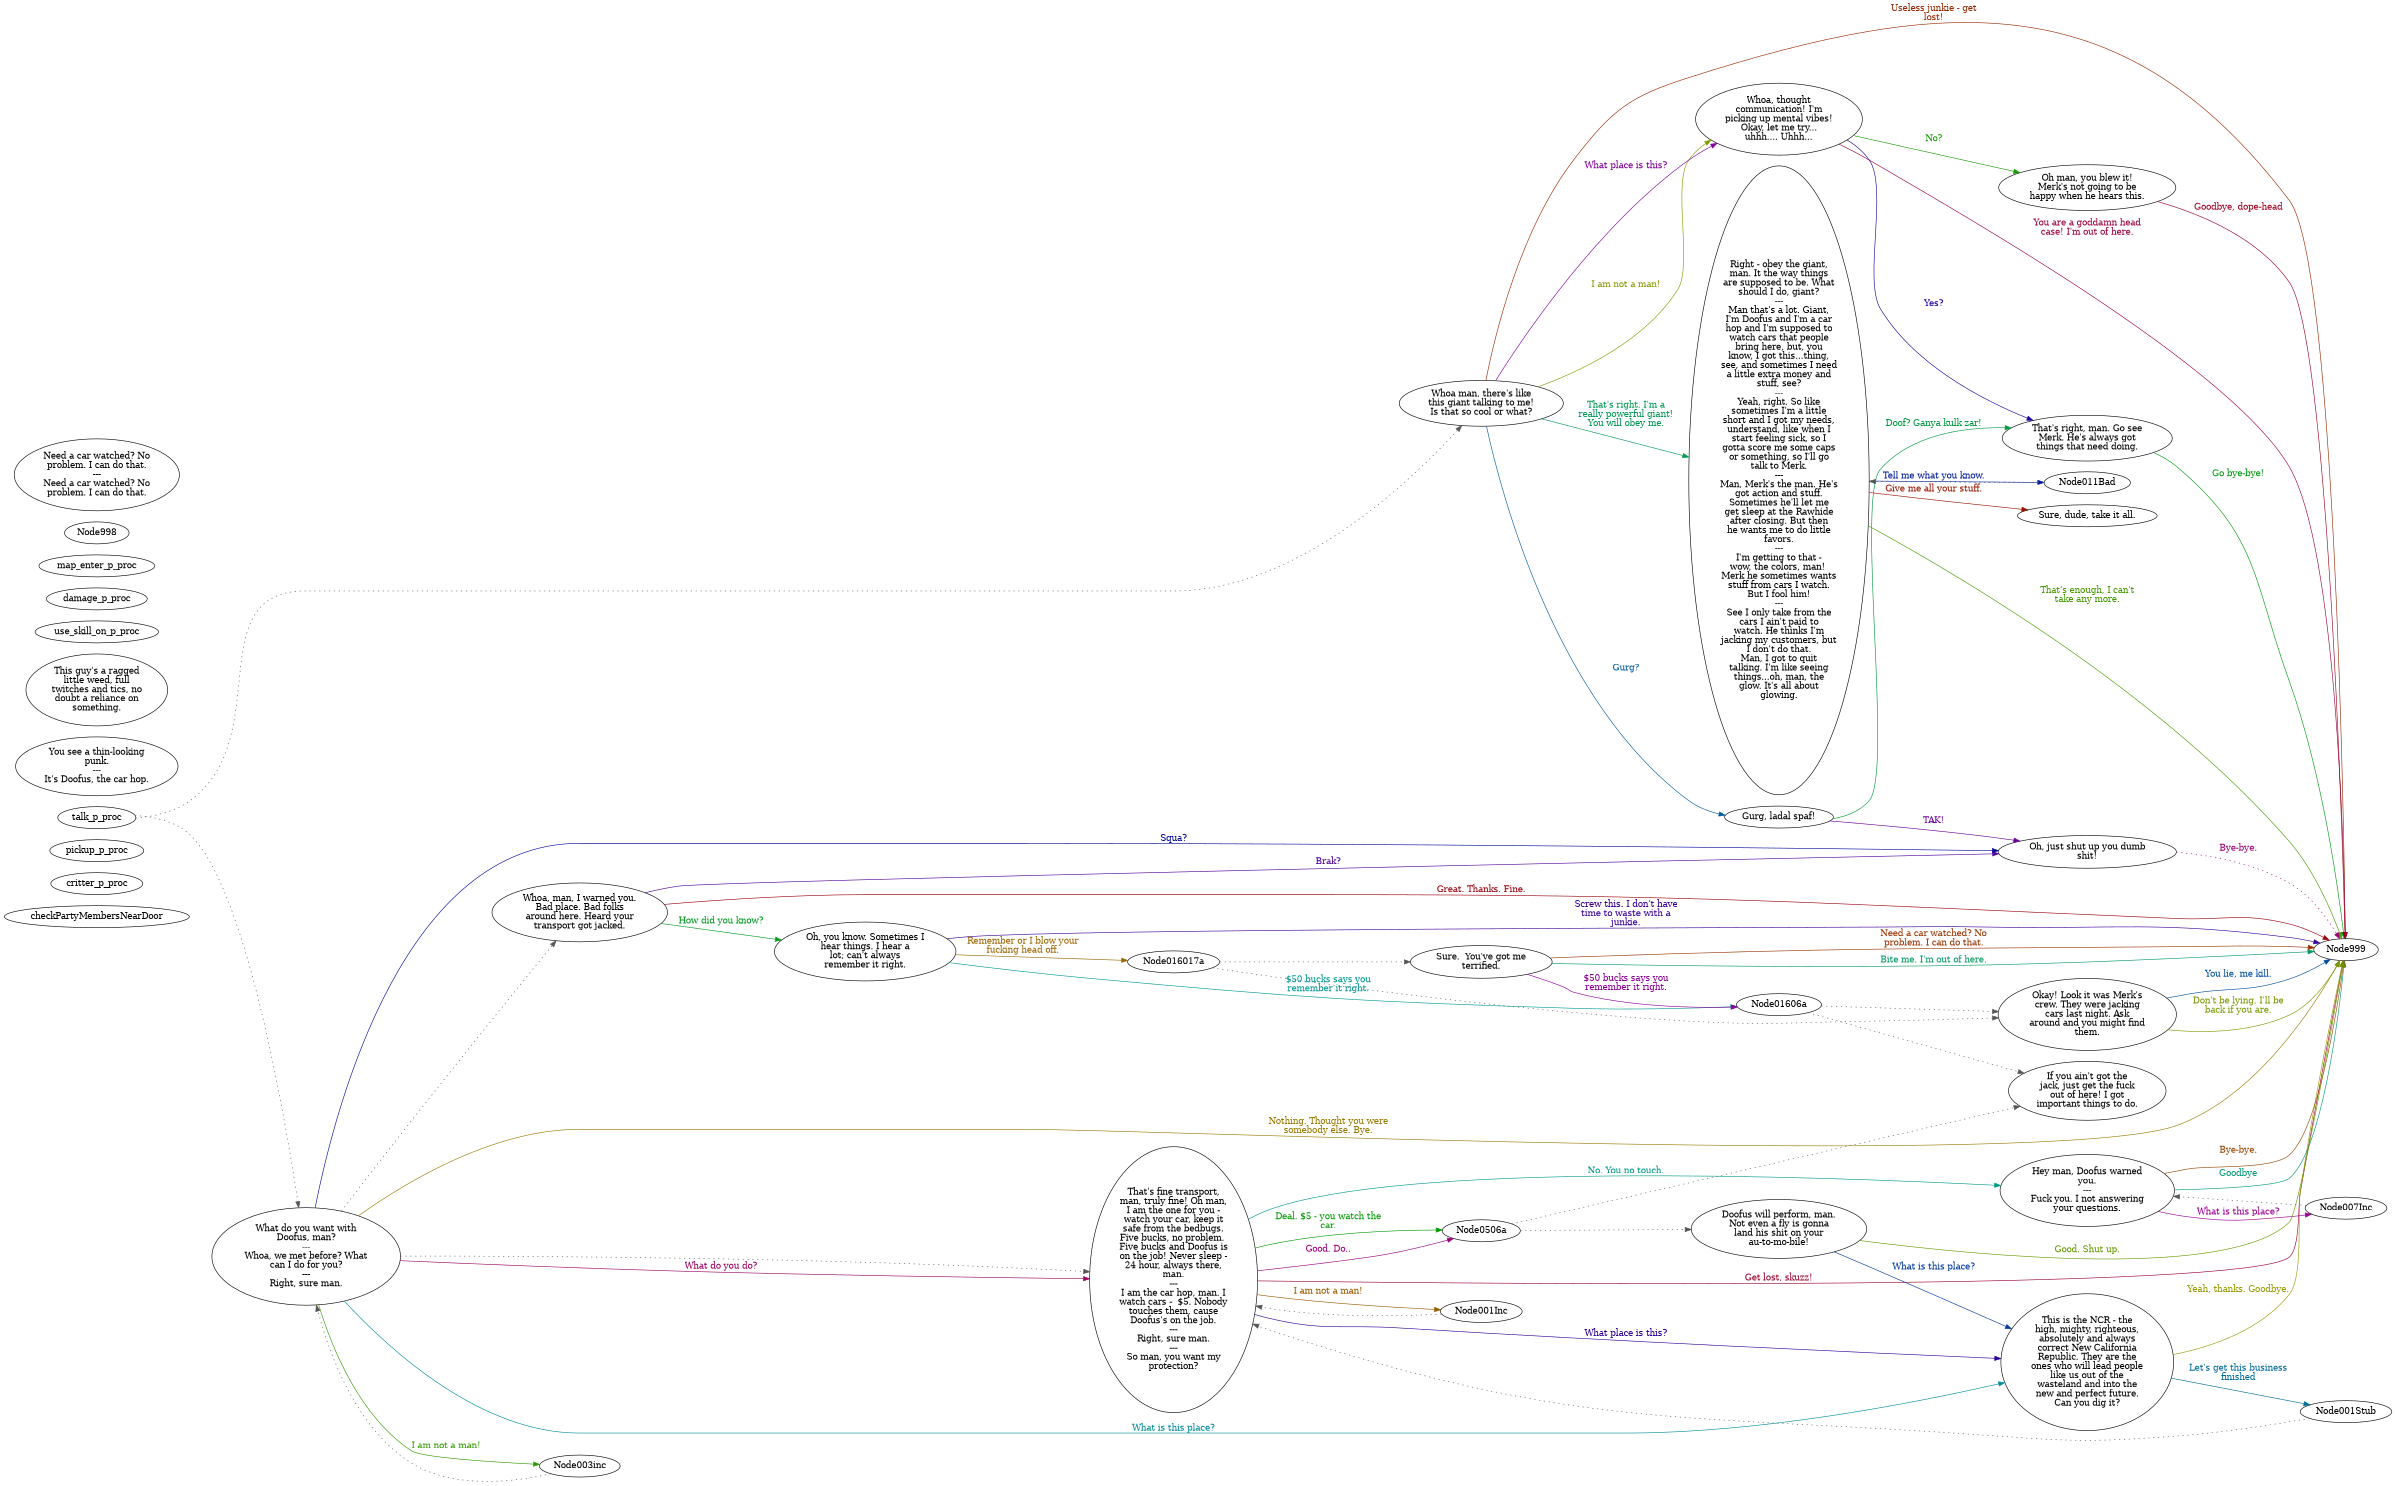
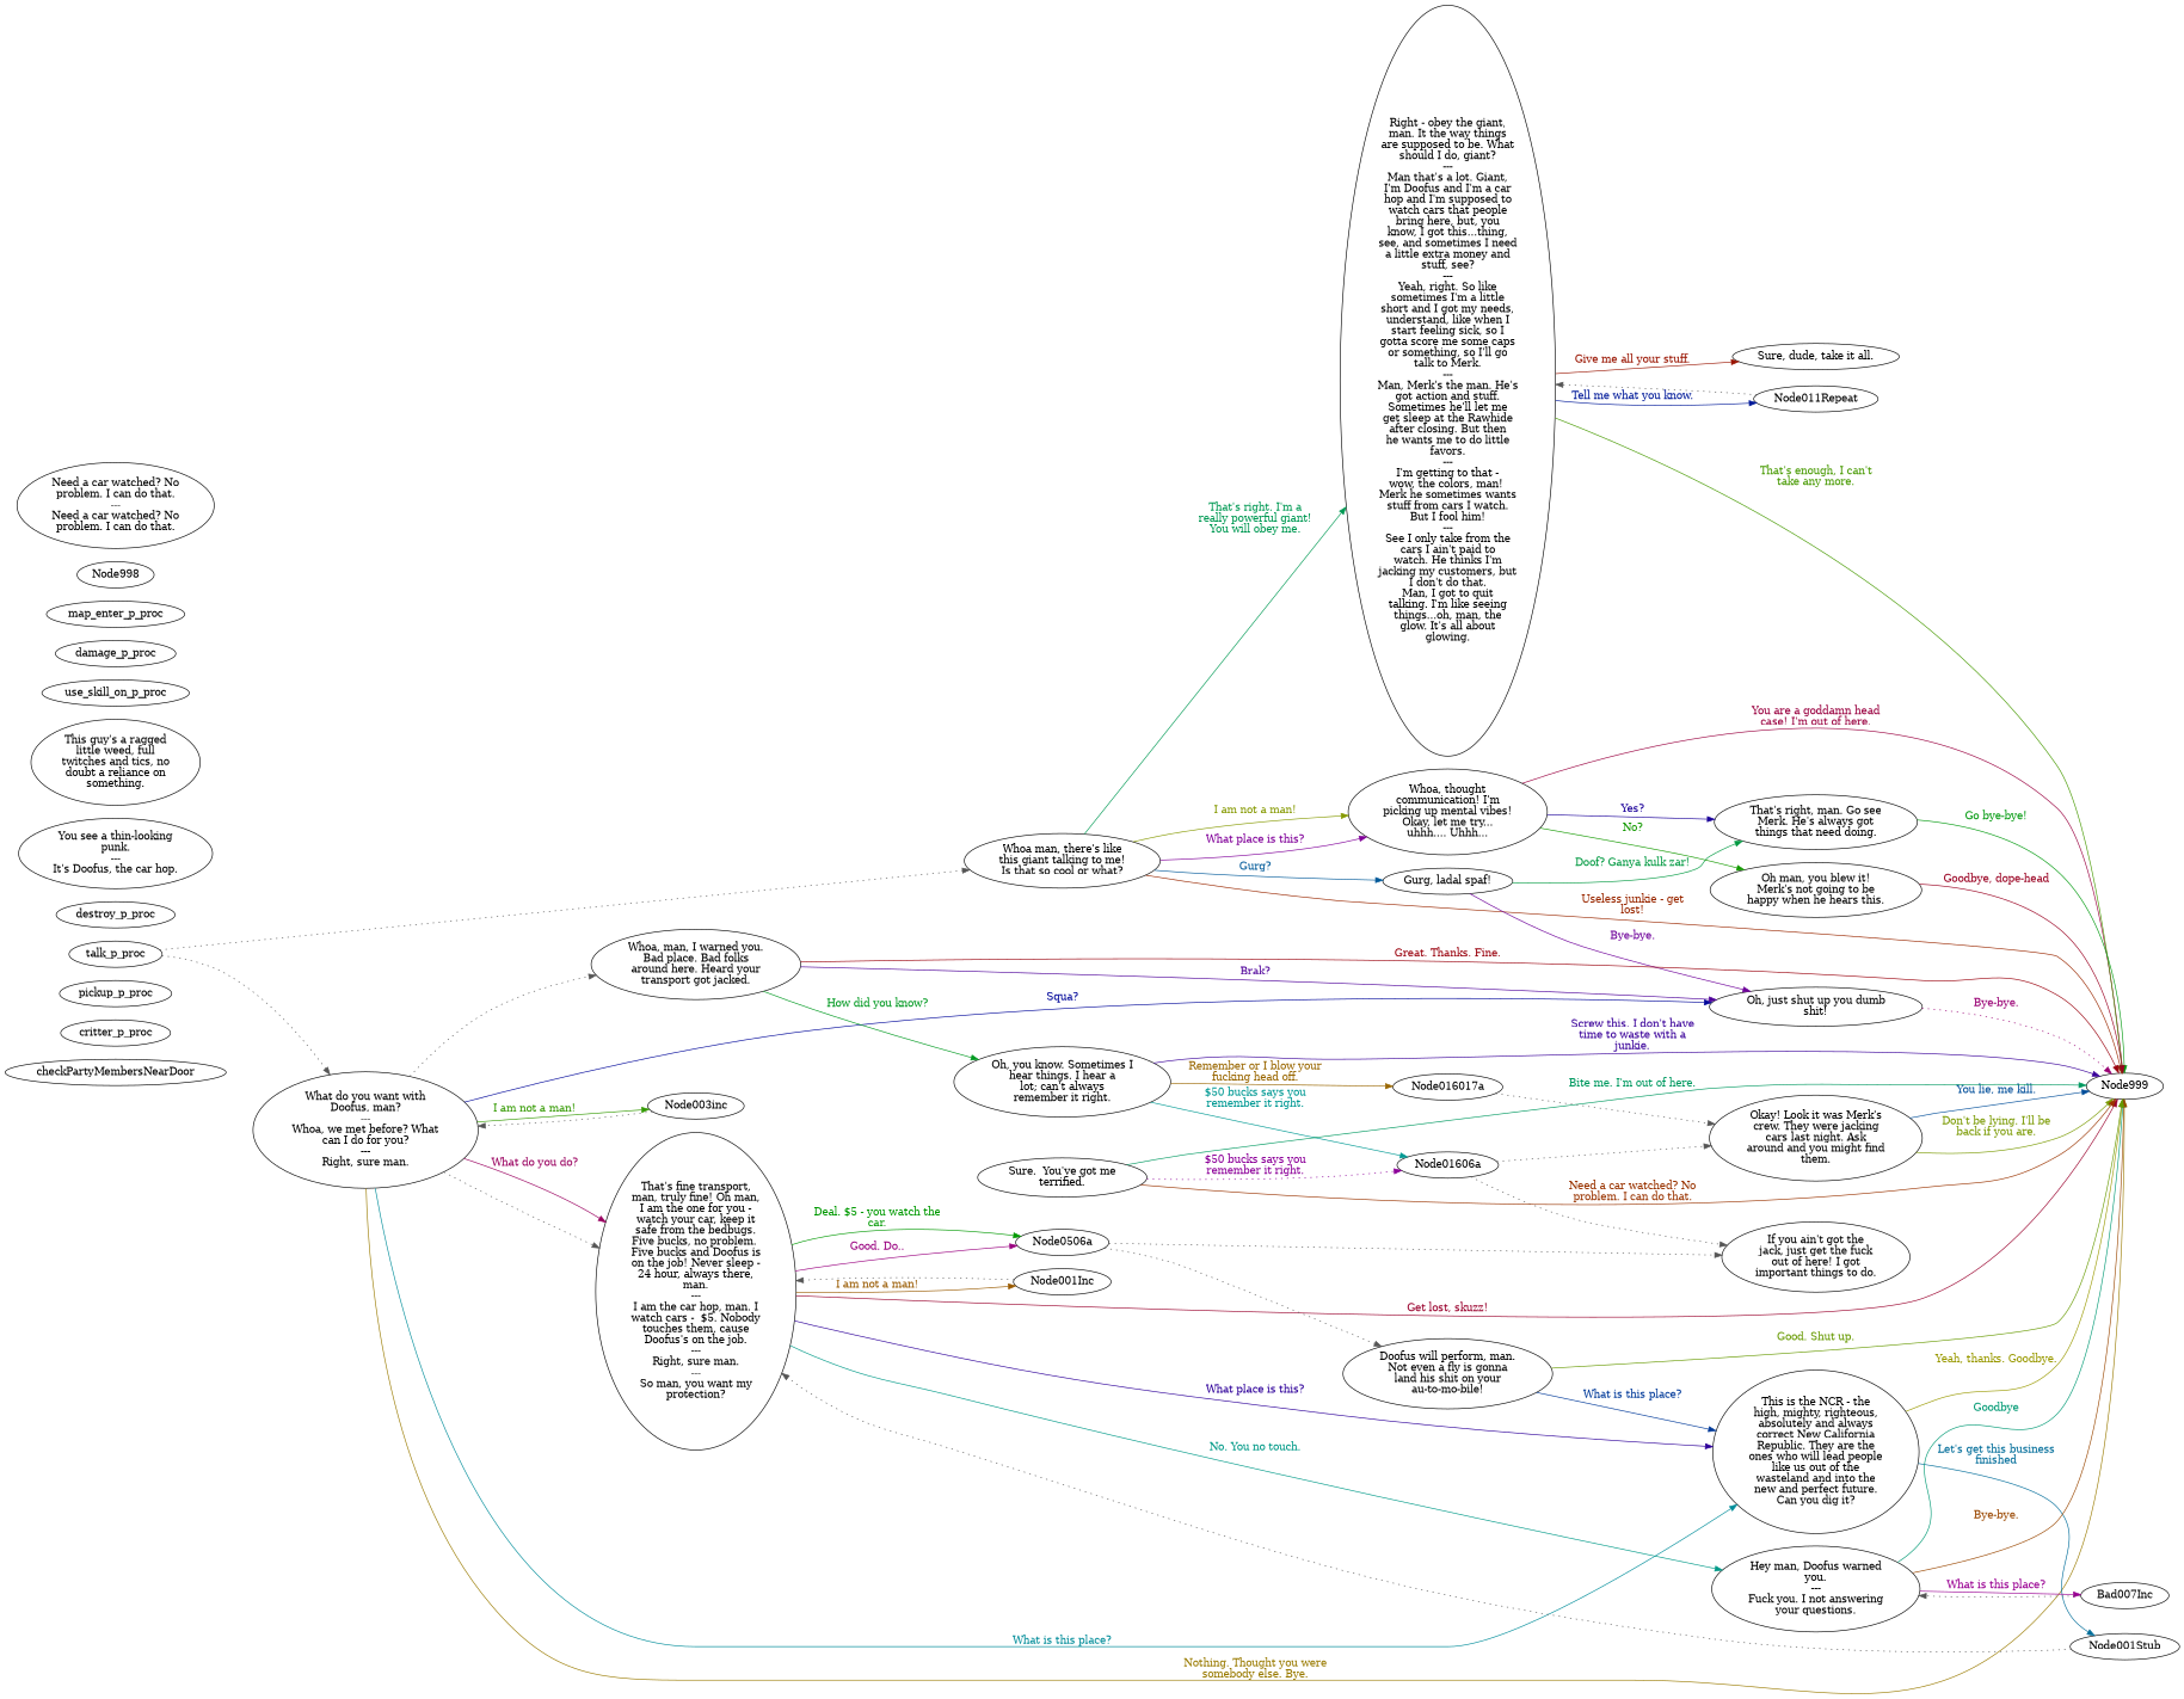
  digraph {
    rankdir=LR
    node [color="#000000" fillcolor="#FFFFFF" style=filled]
    edge [color="#555555"]
    checkPartyMembersNearDoor
    critter_p_proc
    pickup_p_proc
    n4 [label="Whoa man, there's like\nthis giant talking to me!\nIs that so cool or what?"]
    talk_p_proc
    n6 [label="What do you want with\nDoofus, man?\n---\nWhoa, we met before? What\ncan I do for you?\n---\nRight, sure man."]
    Node999
    n8 [label="Gurg, ladal spaf!"]
    n9 [label="Whoa, thought\ncommunication! I'm\npicking up mental vibes!\nOkay, let me try...\nuhhh.... Uhhh..."]
    n10 [label="Right - obey the giant,\nman. It the way things\nare supposed to be. What\nshould I do, giant?\n---\nMan that's a lot. Giant,\nI'm Doofus and I'm a car\nhop and I'm supposed to\nwatch cars that people\nbring here, but, you\nknow, I got this...thing,\nsee, and sometimes I need\na little extra money and\nstuff, see?\n---\nYeah, right. So like\nsometimes I'm a little\nshort and I got my needs,\nunderstand, like when I\nstart feeling sick, so I\ngotta score me some caps\nor something, so I'll go\ntalk to Merk.\n---\nMan, Merk's the man. He's\ngot action and stuff.\nSometimes he'll let me\nget sleep at the Rawhide\nafter closing. But then\nhe wants me to do little\nfavors.\n---\nI'm getting to that -\nwow, the colors, man! \nMerk he sometimes wants\nstuff from cars I watch.\nBut I fool him!\n---\nSee I only take from the\ncars I ain't paid to\nwatch. He thinks I'm\njacking my customers, but\nI don't do that.\nMan, I got to quit\ntalking. I'm like seeing\nthings...oh, man, the\nglow. It's all about\nglowing."]
    n11 [label="That's fine transport,\nman, truly fine! Oh man,\nI am the one for you -\nwatch your car, keep it\nsafe from the bedbugs.\nFive bucks, no problem. \nFive bucks and Doofus is\non the job! Never sleep -\n24 hour, always there,\nman.\n---\nI am the car hop, man. I\nwatch cars -  $5. Nobody\ntouches them, cause\nDoofus's on the job.\n---\nRight, sure man.\n---\nSo man, you want my\nprotection?"]
    n12 [label="This is the NCR - the\nhigh, mighty, righteous,\nabsolutely and always\ncorrect New California\nRepublic. They are the\nones who will lead people\nlike us out of the\nwasteland and into the\nnew and perfect future.\nCan you dig it?"]
    n13 [label="Whoa, man, I warned you.\nBad place. Bad folks\naround here. Heard your\ntransport got jacked."]
    n14 [label="Oh, just shut up you dumb\nshit!"]
    Node003inc
    n16 [label="That's right, man. Go see\nMerk. He's always got\nthings that need doing."]
    n17 [label="Oh man, you blew it!\nMerk's not going to be\nhappy when he hears this."]
    n18 [label="Sure, dude, take it all."]
-   Node011Repeat [label=Node011Bad]
+   Node011Repeat
    Node0506a
    n21 [label="Hey man, Doofus warned\nyou.\n---\nFuck you. I not answering\nyour questions."]
    Node001Inc
    Node001Stub
    n24 [label="Oh, you know. Sometimes I\nhear things. I hear a\nlot; can't always\nremember it right."]
+   destroy_p_proc
    n26 [label="You see a thin-looking\npunk.\n---\nIt's Doofus, the car hop."]
    n27 [label="This guy's a ragged\nlittle weed, full\ntwitches and tics, no\ndoubt a reliance on\nsomething."]
    use_skill_on_p_proc
    damage_p_proc
    map_enter_p_proc
    Node998
    n32 [label="Doofus will perform, man.\nNot even a fly is gonna\nland his shit on your\nau-to-mo-bile!"]
    n33 [label="If you ain't got the\njack, just get the fuck\nout of here! I got\nimportant things to do."]
-   Node007Inc
+   Node007Inc [label=Bad007Inc]
    Node01606a
    Node016017a
    n37 [label="Okay! Look it was Merk's\ncrew. They were jacking\ncars last night. Ask\naround and you might find\nthem."]
    n38 [label="Sure.  You've got me\nterrified."]
    n39 [label="Need a car watched? No\nproblem. I can do that.\n---\nNeed a car watched? No\nproblem. I can do that."]
    n4 -> Node999 [color="#992700" fontcolor="#992700" label="Useless junkie - get\nlost!"]
    n4 -> n8 [color="#005999" fontcolor="#005999" label="Gurg?"]
    n4 -> n9 [color="#859900" fontcolor="#859900" label="I am not a man!"]
    n4 -> n9 [color="#800099" fontcolor="#800099" label="What place is this?"]
    n4 -> n10 [color="#009953" fontcolor="#009953" label="That's right. I'm a\nreally powerful giant!\nYou will obey me."]
    talk_p_proc -> n4 [style=dotted]
    talk_p_proc -> n6 [style=dotted]
    n6 -> Node999 [color="#997A00" fontcolor="#997A00" label="Nothing. Thought you were\nsomebody else. Bye."]
    n6 -> n11 [style=dotted]
    n6 -> n11 [color="#99005F" fontcolor="#99005F" label="What do you do?"]
    n6 -> n12 [color="#008C99" fontcolor="#008C99" label="What is this place?"]
    n6 -> n13 [style=dotted]
    n6 -> n14 [color="#000699" fontcolor="#000699" label="Squa?"]
    n6 -> Node003inc [color="#329900" fontcolor="#329900" label="I am not a man!"]
-   n8 -> n14 [color="#6D0099" fontcolor="#6D0099" label="TAK!"]
+   n8 -> n14 [color="#6D0099" fontcolor="#6D0099" label="Bye-bye."]
    n8 -> n16 [color="#009940" fontcolor="#009940" label="Doof? Ganya kulk zar!"]
    n9 -> Node999 [color="#99003F" fontcolor="#99003F" label="You are a goddamn head\ncase! I'm out of here."]
    n9 -> n16 [color="#1A0099" fontcolor="#1A0099" label="Yes?"]
    n9 -> n17 [color="#139900" fontcolor="#139900" label="No?"]
    n10 -> Node999 [color="#469900" fontcolor="#469900" label="That's enough, I can't\ntake any more."]
    n10 -> n18 [color="#991300" fontcolor="#991300" label="Give me all your stuff."]
    n10 -> Node011Repeat [color="#001999" fontcolor="#001999" label="Tell me what you know."]
    n11 -> Node999 [color="#99002C" fontcolor="#99002C" label="Get lost, skuzz!"]
    n11 -> n12 [color="#2D0099" fontcolor="#2D0099" label="What place is this?"]
    n11 -> Node0506a [color="#99007F" fontcolor="#99007F" label="Good. Do.."]
    n11 -> Node0506a [color="#009901" fontcolor="#009901" label="Deal. $5 - you watch the\ncar."]
    n11 -> n21 [color="#009987" fontcolor="#009987" label="No. You no touch."]
    n11 -> Node001Inc [color="#995A00" fontcolor="#995A00" label="I am not a man!"]
    n12 -> Node999 [color="#999900" fontcolor="#999900" label="Yeah, thanks. Goodbye."]
    n12 -> Node001Stub [color="#006C99" fontcolor="#006C99" label="Let's get this business\nfinished"]
    n13 -> Node999 [color="#99000C" fontcolor="#99000C" label="Great. Thanks. Fine."]
    n13 -> n14 [color="#4D0099" fontcolor="#4D0099" label="Brak?"]
    n13 -> n24 [color="#009920" fontcolor="#009920" label="How did you know?"]
    n14 -> Node999 [color="#990073" fontcolor="#990073" label="Bye-bye." style=dotted]
    Node003inc -> n6 [style=dotted]
    n16 -> Node999 [color="#00990D" fontcolor="#00990D" label="Go bye-bye!"]
    n17 -> Node999 [color="#990020" fontcolor="#990020" label="Goodbye, dope-head"]
    Node011Repeat -> n10 [style=dotted]
    Node0506a -> n32 [style=dotted]
    Node0506a -> n33 [style=dotted]
    n21 -> Node999 [color="#009973" fontcolor="#009973" label=Goodbye]
    n21 -> Node999 [color="#994600" fontcolor="#994600" label="Bye-bye."]
    n21 -> Node007Inc [color="#990092" fontcolor="#990092" label="What is this place?"]
    Node001Inc -> n11 [style=dotted]
    Node001Stub -> n11 [style=dotted]
    n24 -> Node999 [color="#390099" fontcolor="#390099" label="Screw this. I don't have\ntime to waste with a\njunkie."]
    n24 -> Node01606a [color="#009993" fontcolor="#009993" label="$50 bucks says you\nremember it right."]
    n24 -> Node016017a [color="#996600" fontcolor="#996600" label="Remember or I blow your\nfucking head off."]
    n32 -> Node999 [color="#669900" fontcolor="#669900" label="Good. Shut up."]
    n32 -> n12 [color="#003999" fontcolor="#003999" label="What is this place?"]
    Node007Inc -> n21 [style=dotted]
    Node01606a -> n33 [style=dotted]
    Node01606a -> n37 [style=dotted]
    Node016017a -> n37 [style=dotted]
-   Node016017a -> n38 [style=dotted]
    n37 -> Node999 [color="#004D99" fontcolor="#004D99" label="You lie, me kill."]
    n37 -> Node999 [color="#799900" fontcolor="#799900" label="Don't be lying. I'll be\nback if you are."]
    n38 -> Node999 [color="#009960" fontcolor="#009960" label="Bite me. I'm out of here."]
    n38 -> Node999 [color="#993300" fontcolor="#993300" label="Need a car watched? No\nproblem. I can do that."]
-   n38 -> Node01606a [color="#8C0099" fontcolor="#8C0099" label="$50 bucks says you\nremember it right."]
+   n38 -> Node01606a [color="#8C0099" fontcolor="#8C0099" label="$50 bucks says you\nremember it right." style=dotted]
  }
